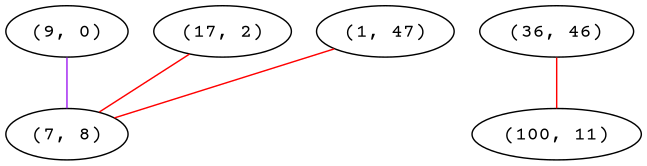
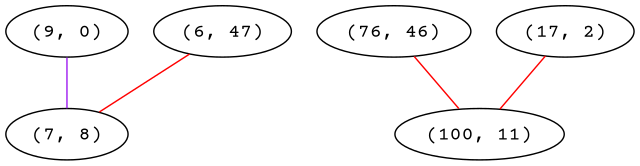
  graph {
    fontname="Courier Prime"
    node [fontname="Courier Prime"]
    edge [color=red fontname="Courier Prime" weight=1]
    n1 [label="(9, 0)"]
    "(7, 8)"
-   "(76, 46)" [label="(36, 46)"]
+   "(76, 46)"
    "(100, 11)"
    n5 [label="(17, 2)"]
-   "(6, 47)" [label="(1, 47)"]
+   "(6, 47)"
    n1 -- "(7, 8)" [color=purple weight=4]
    "(76, 46)" -- "(100, 11)"
-   n5 -- "(7, 8)"
+   n5 -- "(100, 11)"
    "(6, 47)" -- "(7, 8)"
  }
